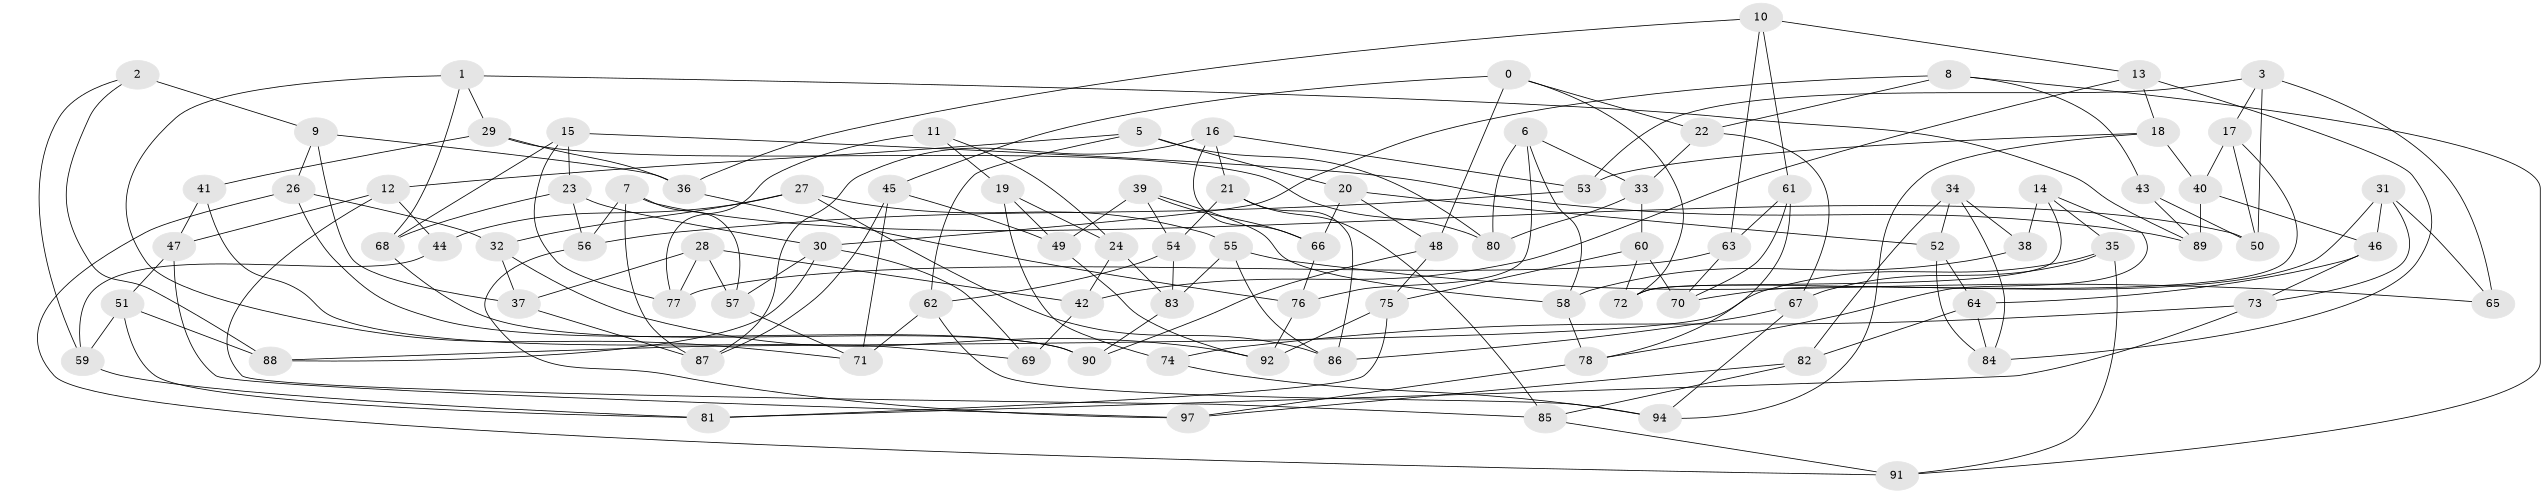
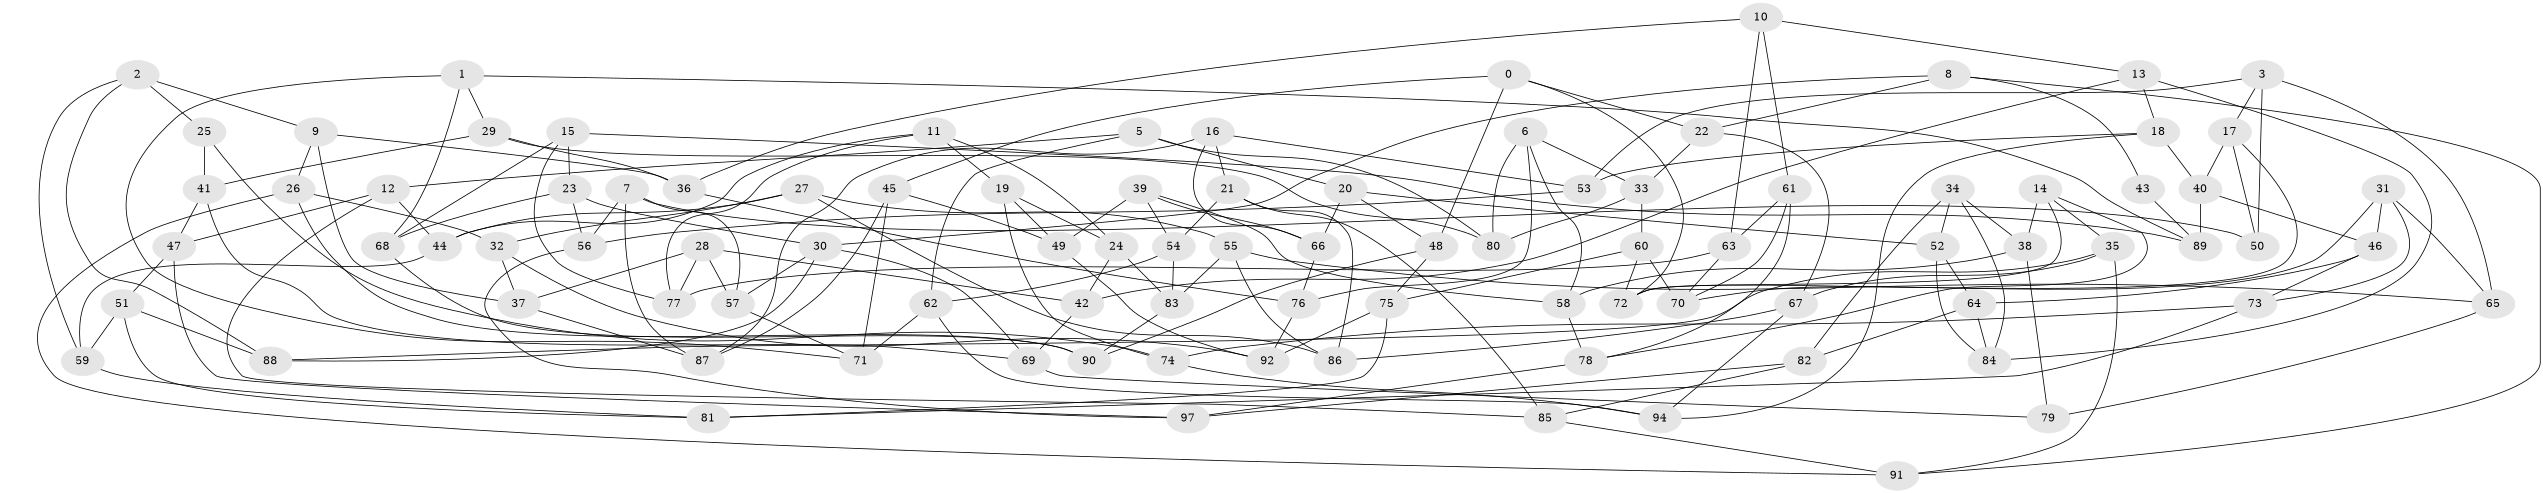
  graph {
    node [color=gray90 style=filled]
    1
    29
    68
    71
    89
    80
    36
    41
    90
    2
    9
+   25
    59
    88
    26
    37
    74
    81
    3
    17
    50
    53
    65
    72
    40
    56
+   79
    n28 [label=0]
    22
    45
    48
    33
    67
    87
    49
    75
    5
    12
    20
    62
    44
    47
    85
    66
    52
    94
    6
    58
    76
    60
    78
    92
    7
    57
    n55 [label=97]
    8
    30
    43
    91
    69
    32
    10
    13
    61
    63
    18
    42
    84
    70
    77
    11
    19
    24
    83
    51
    14
    35
    38
    15
    23
    16
    21
    54
    86
    46
    64
    27
    55
    28
    31
    73
    34
    82
    39
    1 -- 29
    1 -- 68
    1 -- 71
    1 -- 89
    29 -- 80
    29 -- 36
    29 -- 41
    68 -- 90
    36 -- 76
    41 -- 47
    41 -- 69
    2 -- 9
+   2 -- 25
    2 -- 59
    2 -- 88
    9 -- 36
    9 -- 26
    9 -- 37
+   25 -- 41
+   25 -- 74
    59 -- 81
    26 -- 90
    26 -- 91
    26 -- 32
    37 -- 87
    74 -- 94
    3 -- 17
    3 -- 50
    3 -- 53
    3 -- 65
    17 -- 50
    17 -- 72
    17 -- 40
    53 -- 56
+   65 -- 79
    40 -- 89
    40 -- 46
    56 -- n55
    n28 -- 72
    n28 -- 22
    n28 -- 45
    n28 -- 48
    22 -- 33
    22 -- 67
    45 -- 71
    45 -- 87
    45 -- 49
    48 -- 90
    48 -- 75
    33 -- 80
    33 -- 60
    67 -- 94
    67 -- 86
    49 -- 92
    75 -- 81
    75 -- 92
    5 -- 80
    5 -- 12
    5 -- 20
    5 -- 62
    12 -- 44
    12 -- 47
    12 -- 85
    20 -- 48
    20 -- 66
    20 -- 52
    62 -- 71
    62 -- 94
    44 -- 59
    47 -- n55
    47 -- 51
    85 -- 91
    66 -- 76
    52 -- 84
    52 -- 64
    6 -- 80
    6 -- 33
    6 -- 58
    6 -- 76
    58 -- 78
    76 -- 92
    60 -- 72
    60 -- 75
    60 -- 70
    78 -- n55
    7 -- 50
    7 -- 56
    7 -- 87
    7 -- 57
    57 -- 71
    8 -- 22
    8 -- 30
    8 -- 43
    8 -- 91
    30 -- 88
    30 -- 57
    30 -- 69
    43 -- 89
-   43 -- 50
+   69 -- 79
    32 -- 37
    32 -- 92
    10 -- 36
    10 -- 13
    10 -- 61
    10 -- 63
    13 -- 18
    13 -- 42
    13 -- 84
    61 -- 78
    61 -- 63
    61 -- 70
    63 -- 70
    63 -- 77
    18 -- 53
    18 -- 40
    18 -- 94
    42 -- 69
+   11 -- 44
    11 -- 77
    11 -- 19
    11 -- 24
    19 -- 74
    19 -- 49
    19 -- 24
    24 -- 42
    24 -- 83
    83 -- 90
    51 -- 59
    51 -- 88
    51 -- 81
    14 -- 72
    14 -- 78
    14 -- 35
    14 -- 38
    35 -- 88
    35 -- 67
    35 -- 91
+   38 -- 79
    38 -- 58
    15 -- 68
    15 -- 89
    15 -- 77
    15 -- 23
    23 -- 68
    23 -- 56
    23 -- 30
    16 -- 53
    16 -- 87
    16 -- 66
    16 -- 21
    21 -- 85
    21 -- 54
    21 -- 86
    54 -- 62
    54 -- 83
    46 -- 64
    46 -- 73
    64 -- 84
    64 -- 82
    27 -- 44
    27 -- 32
    27 -- 86
    27 -- 55
    55 -- 65
    55 -- 83
    55 -- 86
    28 -- 37
    28 -- 57
    28 -- 42
    28 -- 77
    31 -- 65
    31 -- 70
    31 -- 46
    31 -- 73
    73 -- 74
    73 -- 81
    34 -- 52
    34 -- 84
    34 -- 38
    34 -- 82
    82 -- 85
    82 -- n55
    39 -- 49
    39 -- 66
    39 -- 58
    39 -- 54
  }
